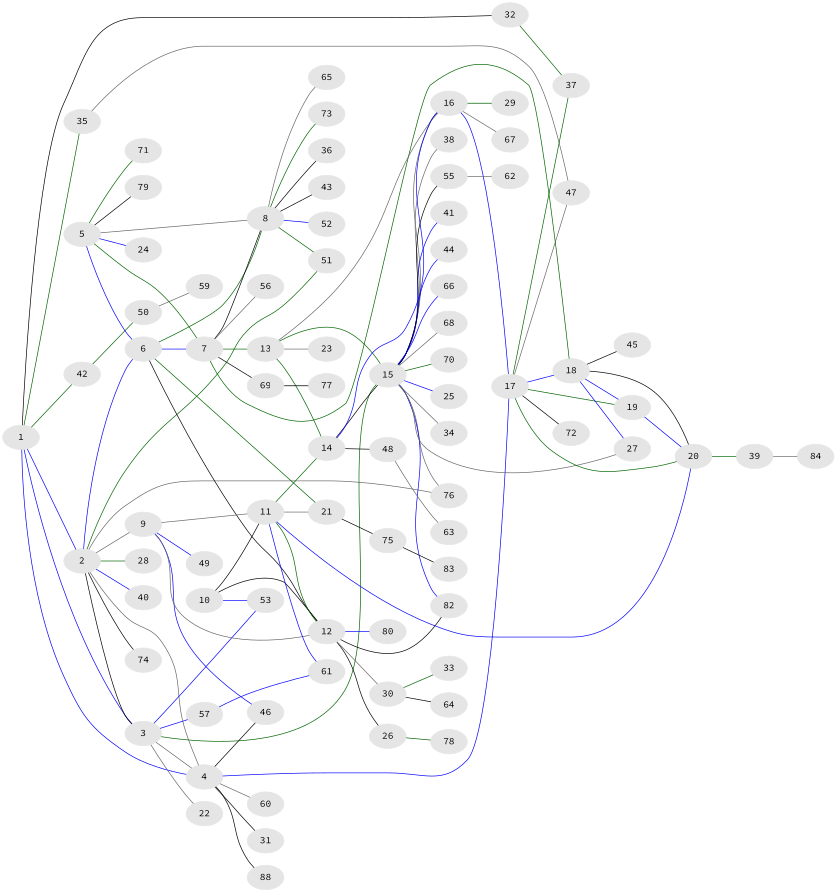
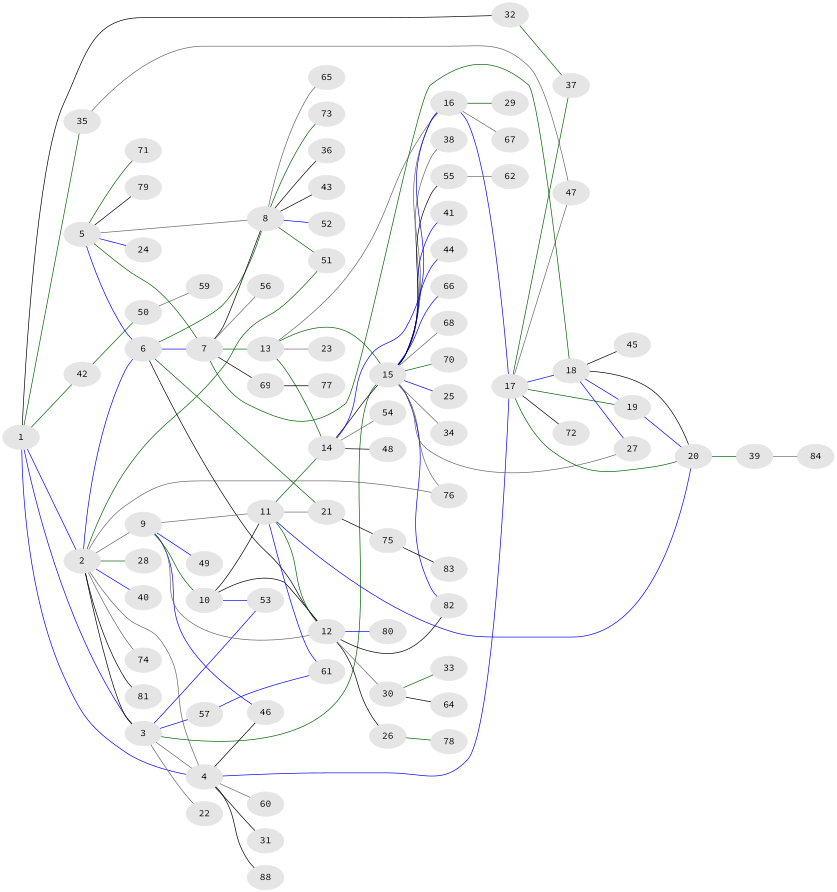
  graph {
    fontname="Source Code Pro"
    rankdir=LR
    node [color=gray90 fontname="Source Code Pro" style=filled]
    edge [color=blue fontname="Source Code Pro"]
    1
    2
    3
    4
    32
    35
    42
    6
    9
    28
    40
    51
    74
    76
+   81
    15
    22
    53
    57
    46
    17
    31
    n23 [label=88]
    60
    37
    47
    50
    7
    8
    12
    21
    10
    11
    49
    82
    16
    25
    27
    34
    38
    41
    44
    55
    66
    68
    70
    61
    18
    20
    19
    72
    5
    24
    71
    79
    13
    56
    69
    36
    43
    52
    65
    73
    26
    30
    80
    75
    14
    23
    45
    77
    48
+   54
    39
    78
    33
    64
    29
    67
-   63
    62
    84
    83
    59
    1 -- 2
    1 -- 3
    1 -- 4
    1 -- 32 [color=black]
    1 -- 35 [color=darkgreen]
    1 -- 42 [color=darkgreen]
    2 -- 3 [color=black]
    2 -- 4 [color=gray40]
    2 -- 6
    2 -- 9 [color=gray40]
    2 -- 28 [color=darkgreen]
    2 -- 40
    2 -- 51 [color=darkgreen]
-   2 -- 74 [color=black]
+   2 -- 74 [color=gray40]
    2 -- 76 [color=gray40]
+   2 -- 81 [color=black]
    3 -- 4 [color=gray40]
    3 -- 15 [color=darkgreen]
    3 -- 22 [color=gray40]
    3 -- 53
    3 -- 57
    4 -- 46 [color=black]
    4 -- 17
    4 -- 31 [color=black]
    4 -- n23 [color=black]
    4 -- 60 [color=gray40]
    32 -- 37 [color=darkgreen]
    35 -- 47 [color=gray40]
    42 -- 50 [color=darkgreen]
    6 -- 7
    6 -- 8 [color=darkgreen]
    6 -- 12 [color=black]
    6 -- 21 [color=darkgreen]
    9 -- 46
    9 -- 12 [color=gray40]
+   9 -- 10 [color=darkgreen]
    9 -- 11 [color=gray40]
    9 -- 49
    15 -- 76 [color=gray40]
    15 -- 82
    15 -- 16 [color=gray40]
    15 -- 25
    15 -- 27 [color=gray40]
    15 -- 34 [color=gray40]
    15 -- 38 [color=gray40]
    15 -- 41
    15 -- 44
    15 -- 55 [color=black]
    15 -- 66
    15 -- 68 [color=gray40]
    15 -- 70 [color=darkgreen]
    57 -- 61
    17 -- 37 [color=darkgreen]
    17 -- 47 [color=gray40]
    17 -- 18
    17 -- 20 [color=darkgreen]
    17 -- 19 [color=darkgreen]
    17 -- 72 [color=black]
    50 -- 59 [color=gray40]
    7 -- 8 [color=black]
    7 -- 18 [color=darkgreen]
    7 -- 13 [color=darkgreen]
    7 -- 56 [color=gray40]
    7 -- 69 [color=black]
    8 -- 51 [color=darkgreen]
    8 -- 36 [color=black]
    8 -- 43 [color=black]
    8 -- 52
    8 -- 65 [color=gray40]
    8 -- 73 [color=darkgreen]
    12 -- 82 [color=black]
    12 -- 26 [color=black]
    12 -- 30 [color=gray40]
    12 -- 80
    21 -- 75 [color=black]
    10 -- 53
    10 -- 12 [color=black]
    10 -- 11 [color=black]
    11 -- 12 [color=darkgreen]
    11 -- 21 [color=gray40]
    11 -- 61
    11 -- 20
    11 -- 14 [color=darkgreen]
    16 -- 17
    16 -- 29 [color=darkgreen]
    16 -- 67 [color=gray40]
    55 -- 62 [color=gray40]
    18 -- 27
    18 -- 20 [color=black]
    18 -- 19
    18 -- 45 [color=black]
    20 -- 39 [color=darkgreen]
    19 -- 20
    5 -- 6
    5 -- 7 [color=darkgreen]
    5 -- 8 [color=gray40]
    5 -- 24
    5 -- 71 [color=darkgreen]
    5 -- 79 [color=black]
    13 -- 15 [color=darkgreen]
    13 -- 16 [color=gray40]
    13 -- 14 [color=darkgreen]
    13 -- 23 [color=gray40]
    69 -- 77 [color=black]
    26 -- 78 [color=darkgreen]
    30 -- 33 [color=darkgreen]
    30 -- 64 [color=black]
    75 -- 83 [color=black]
    14 -- 15 [color=black]
    14 -- 16
    14 -- 48 [color=black]
-   48 -- 63 [color=gray40]
+   14 -- 54 [color=gray40]
    39 -- 84 [color=gray40]
  }
